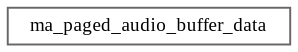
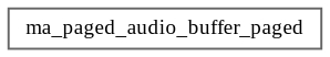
  digraph {
    rankdir=LR
    fontname="Liberation Serif"
-   n1 [color=grey40 fillcolor=white fontname="Liberation Serif" fontsize=10 height=0.2 label=ma_paged_audio_buffer_data shape=box style=filled width=0.4]
+   n1 [color=grey40 fillcolor=white fontname="Liberation Serif" fontsize=10 height=0.2 label=ma_paged_audio_buffer_paged shape=box style=filled width=0.4]
  }
